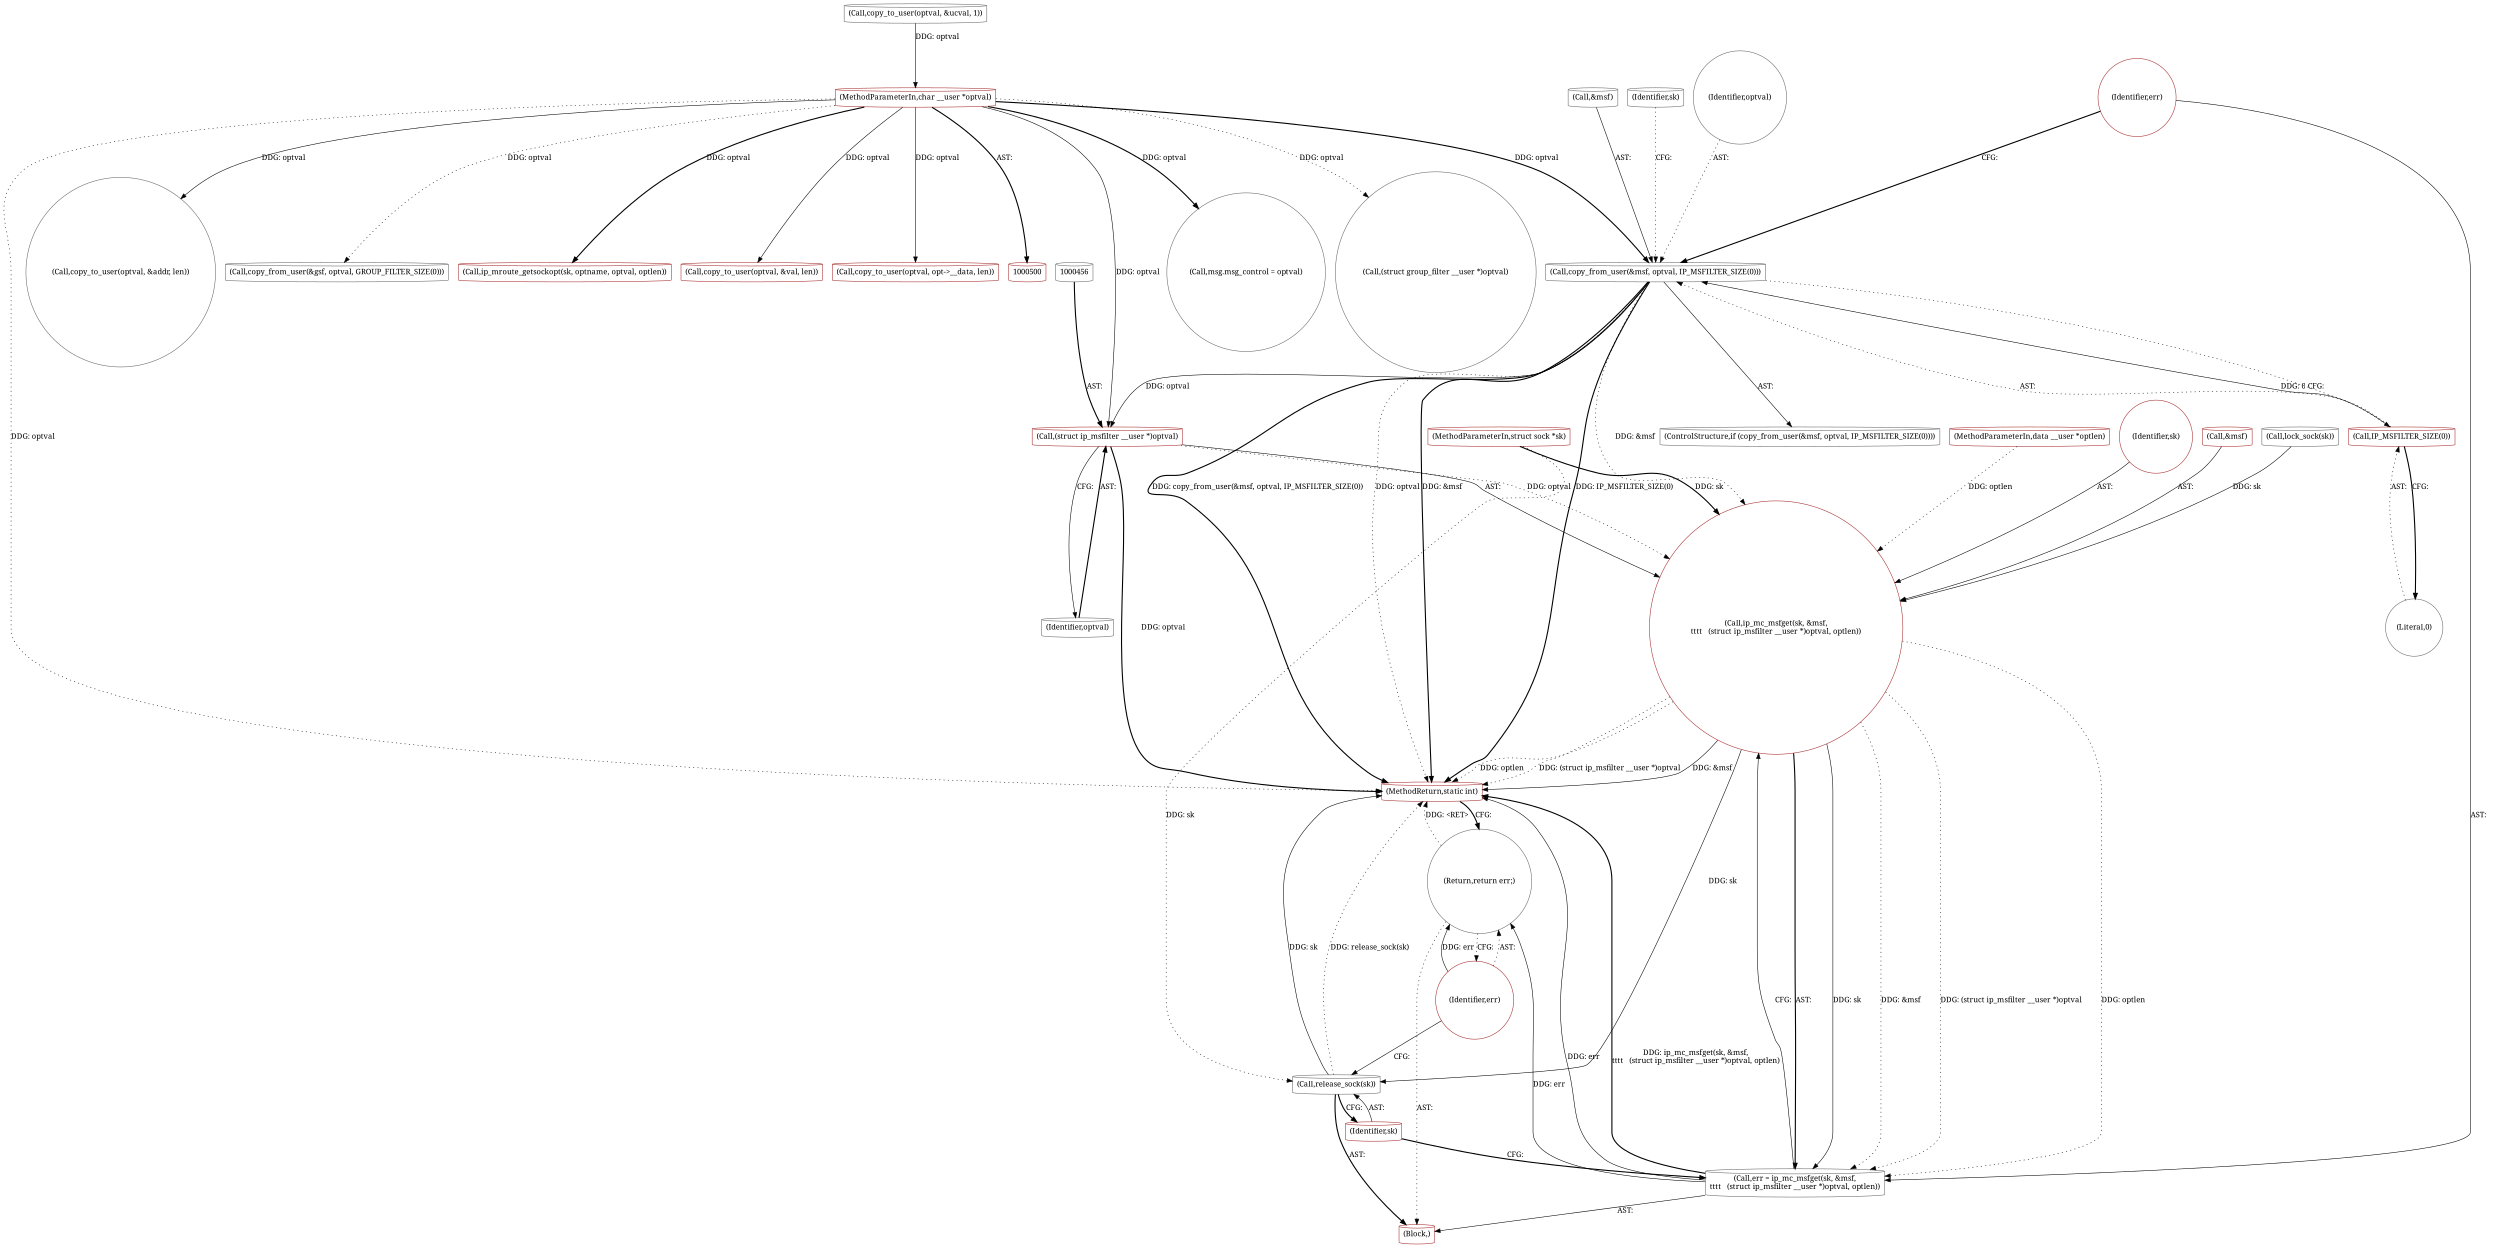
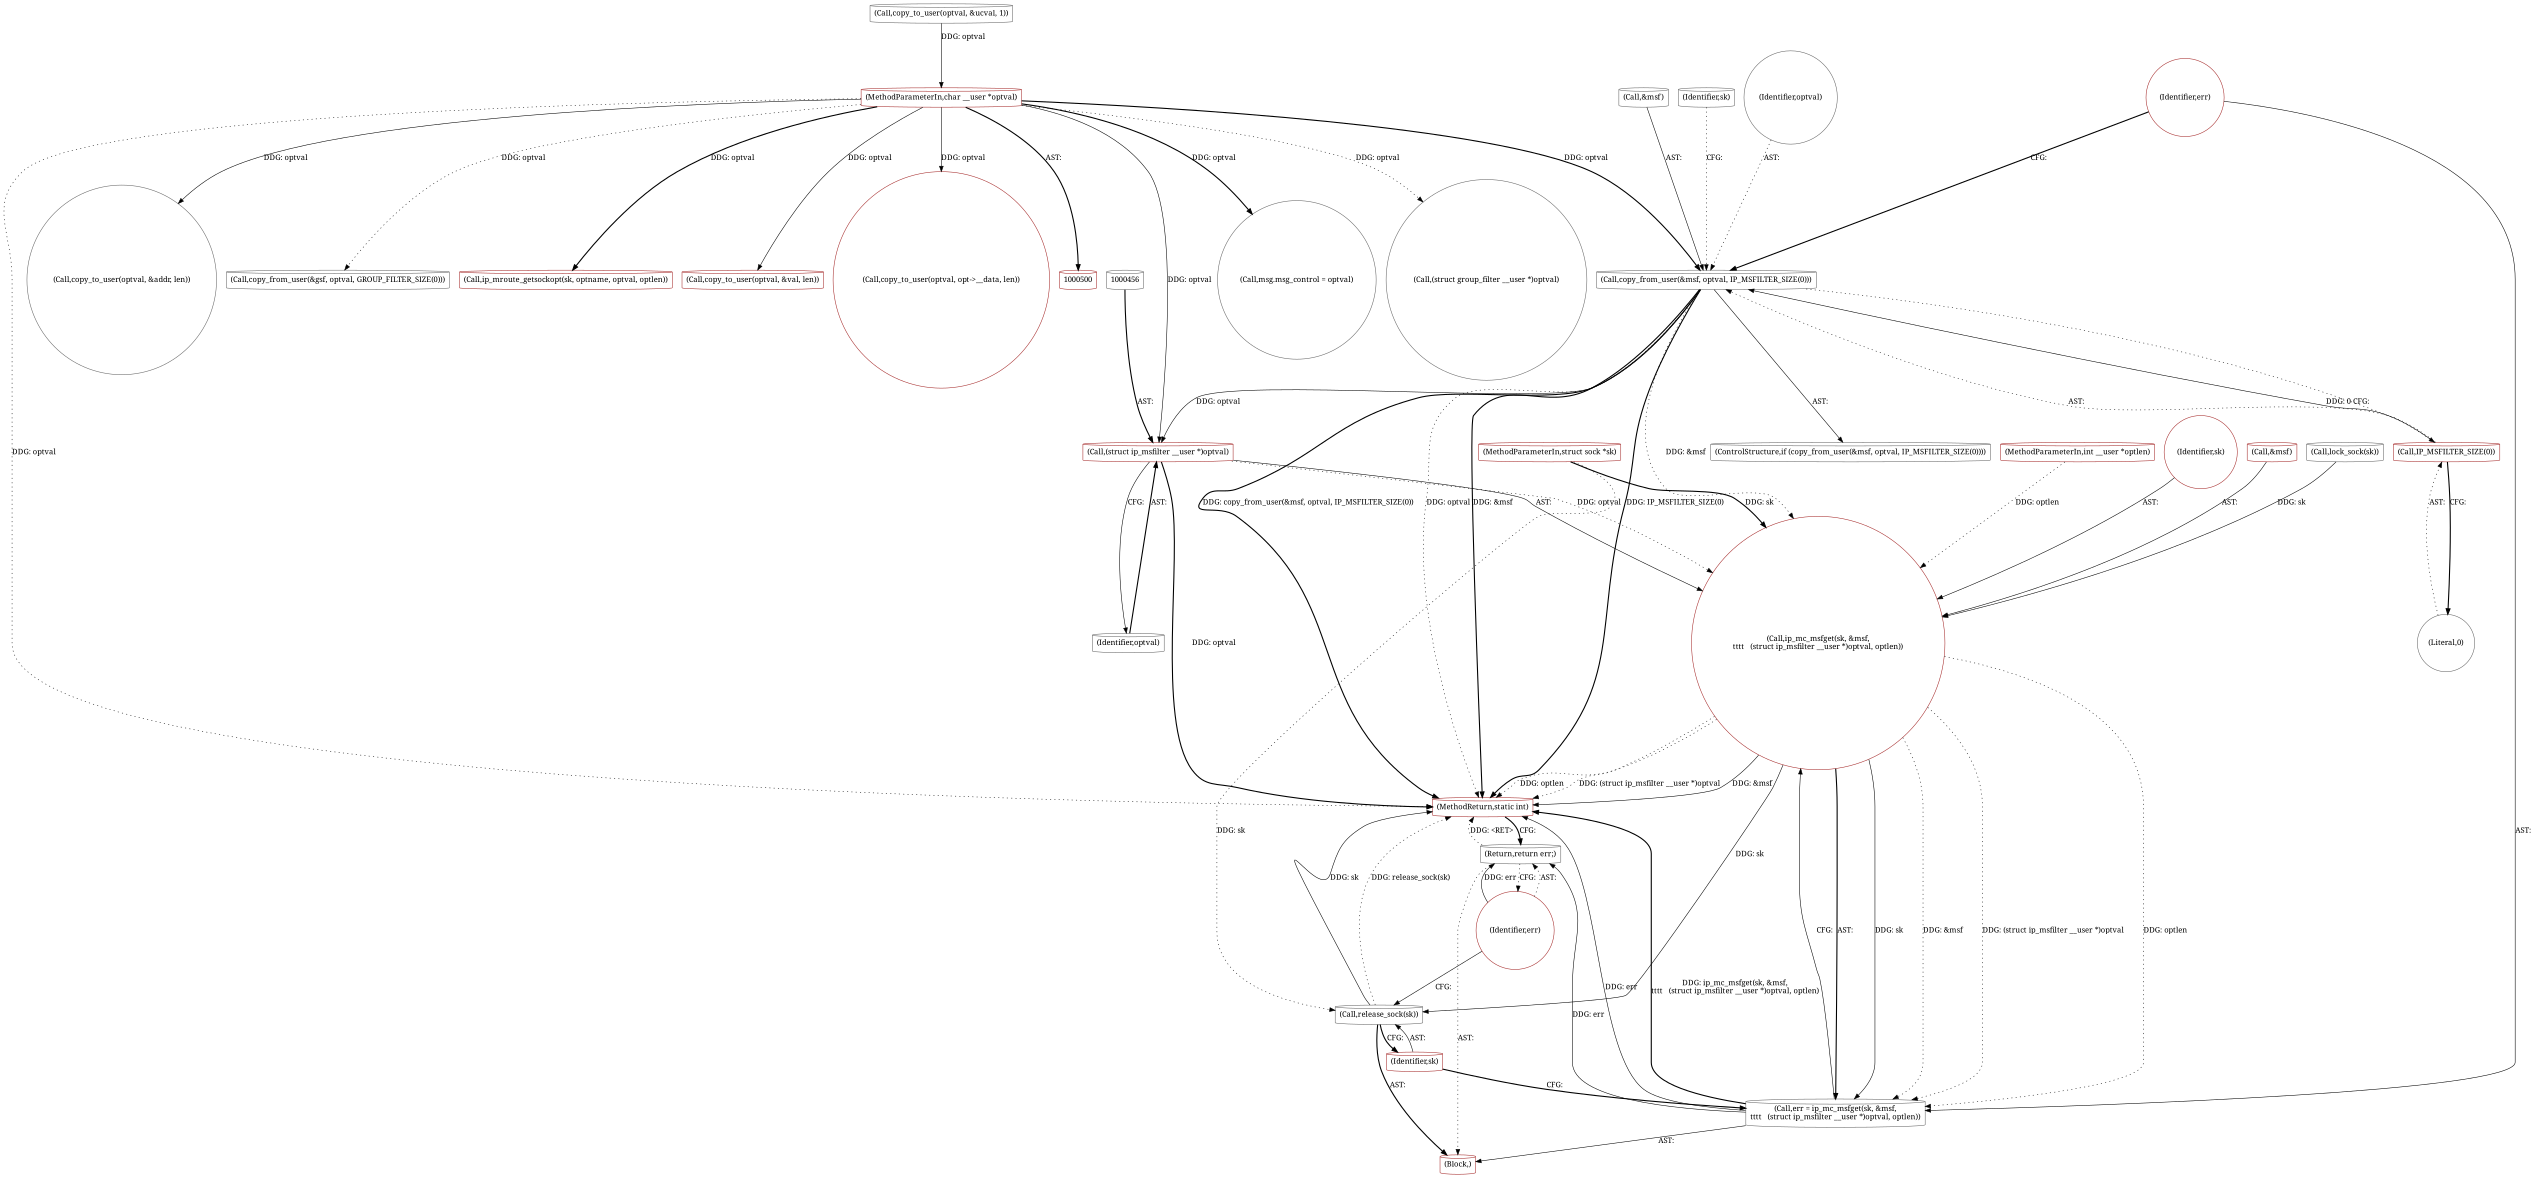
  digraph {
    fontname="Noto Serif"
    node [color=gray40 fontname="Noto Serif" shape=cylinder]
    edge [fontname="Noto Serif" style=solid]
    n1 [label="(Call,copy_from_user(&msf, optval, IP_MSFILTER_SIZE(0)))"]
    n2 [color=brown label="(Call,IP_MSFILTER_SIZE(0))"]
    n3 [color=brown label="(Call,ip_mc_msfget(sk, &msf,\n\t\t\t\t   (struct ip_msfilter __user *)optval, optlen))" shape=circle]
    n4 [color=brown label="(Call,(struct ip_msfilter __user *)optval)"]
    n5 [color=brown label="(MethodReturn,static int)"]
    n6 [label="(ControlStructure,if (copy_from_user(&msf, optval, IP_MSFILTER_SIZE(0))))"]
    n7 [label="(Literal,0)" shape=circle]
    n8 [label="(Call,err = ip_mc_msfget(sk, &msf,\n\t\t\t\t   (struct ip_msfilter __user *)optval, optlen))"]
    n9 [label="(Call,release_sock(sk))"]
    n10 [label="(Identifier,optval)"]
-   n11 [label="(Return,return err;)" shape=circle]
+   n11 [label="(Return,return err;)"]
    n12 [color=brown label="(MethodParameterIn,char __user *optval)"]
    n13 [label="(Call,msg.msg_control = optval)" shape=circle]
    n14 [label="(Call,(struct group_filter __user *)optval)" shape=circle]
    n15 [label="(Call,copy_to_user(optval, &addr, len))" shape=circle]
    n16 [label="(Call,copy_from_user(&gsf, optval, GROUP_FILTER_SIZE(0)))"]
    n17 [color=brown label="(Call,ip_mroute_getsockopt(sk, optname, optval, optlen))"]
    n18 [color=brown label="(Call,copy_to_user(optval, &val, len))"]
-   n19 [color=brown label="(Call,copy_to_user(optval, opt->__data, len))"]
+   n19 [color=brown label="(Call,copy_to_user(optval, opt->__data, len))" shape=circle]
    n20 [color=brown label=1000500]
    n21 [label="(Call,copy_to_user(optval, &ucval, 1))"]
    n22 [color=brown label="(Block,)"]
    n23 [color=brown label="(Identifier,sk)"]
    n24 [color=brown label="(Identifier,err)" shape=circle]
    n25 [label="(Call,&msf)"]
    n26 [color=brown label="(MethodParameterIn,struct sock *sk)"]
    n27 [label="(Identifier,sk)"]
-   n28 [color=brown label="(MethodParameterIn,data __user *optlen)"]
+   n28 [color=brown label="(MethodParameterIn,int __user *optlen)"]
    n29 [color=brown label="(Identifier,sk)" shape=circle]
    n30 [label="(Identifier,optval)" shape=circle]
    n31 [color=brown label="(Identifier,err)" shape=circle]
    n32 [color=brown label="(Call,&msf)"]
    n33 [label="(Call,lock_sock(sk))"]
    1000456
    n1 -> n2 [label="CFG: " style=dotted]
    n1 -> n3 [label="DDG: &msf" style=dotted]
    n1 -> n4 [label="DDG: optval"]
    n1 -> n5 [label="DDG: copy_from_user(&msf, optval, IP_MSFILTER_SIZE(0))" style=bold]
    n1 -> n5 [label="DDG: optval" style=dotted]
    n1 -> n5 [label="DDG: &msf" style=bold]
    n1 -> n5 [label="DDG: IP_MSFILTER_SIZE(0)" style=bold]
    n1 -> n6 [label="AST: "]
    n2 -> n1 [label="AST: " style=dotted]
    n2 -> n1 [label="DDG: 0"]
    n2 -> n7 [label="CFG: " style=bold]
    n3 -> n5 [label="DDG: (struct ip_msfilter __user *)optval" style=dotted]
    n3 -> n5 [label="DDG: &msf"]
    n3 -> n5 [label="DDG: optlen" style=dotted]
    n3 -> n8 [label="AST: " style=bold]
    n3 -> n8 [label="DDG: sk"]
    n3 -> n8 [label="DDG: &msf" style=dotted]
    n3 -> n8 [label="DDG: (struct ip_msfilter __user *)optval" style=dotted]
    n3 -> n8 [label="DDG: optlen" style=dotted]
    n3 -> n9 [label="DDG: sk"]
    n4 -> n3 [label="AST: "]
    n4 -> n3 [label="DDG: optval" style=dotted]
    n4 -> n5 [label="DDG: optval" style=bold]
    n4 -> n10 [label="CFG: "]
    n5 -> n11 [label="CFG: " style=bold]
    n7 -> n2 [label="AST: " style=dotted]
    n8 -> n3 [label="CFG: "]
    n8 -> n5 [label="DDG: err"]
    n8 -> n5 [label="DDG: ip_mc_msfget(sk, &msf,\n\t\t\t\t   (struct ip_msfilter __user *)optval, optlen)" style=bold]
    n8 -> n11 [label="DDG: err"]
    n8 -> n22 [label="AST: "]
    n9 -> n5 [label="DDG: sk"]
    n9 -> n5 [label="DDG: release_sock(sk)" style=dotted]
    n9 -> n22 [label="AST: " style=bold]
    n9 -> n23 [label="CFG: " style=bold]
    n10 -> n4 [label="AST: " style=bold]
    n11 -> n5 [label="DDG: <RET>" style=dotted]
    n11 -> n22 [label="AST: " style=dotted]
    n11 -> n24 [label="CFG: " style=dotted]
    n12 -> n1 [label="DDG: optval" style=bold]
    n12 -> n4 [label="DDG: optval"]
    n12 -> n5 [label="DDG: optval" style=dotted]
    n12 -> n13 [label="DDG: optval" style=bold]
    n12 -> n14 [label="DDG: optval" style=dotted]
    n12 -> n15 [label="DDG: optval"]
    n12 -> n16 [label="DDG: optval" style=dotted]
    n12 -> n17 [label="DDG: optval" style=bold]
    n12 -> n18 [label="DDG: optval"]
    n12 -> n19 [label="DDG: optval"]
    n12 -> n20 [label="AST: " style=bold]
    n21 -> n12 [label="DDG: optval"]
    n23 -> n8 [label="CFG: " style=bold]
    n23 -> n9 [label="AST: "]
    n24 -> n9 [label="CFG: "]
    n24 -> n11 [label="AST: " style=dotted]
    n24 -> n11 [label="DDG: err"]
    n25 -> n1 [label="AST: "]
    n26 -> n3 [label="DDG: sk" style=bold]
    n26 -> n9 [label="DDG: sk" style=dotted]
    n27 -> n1 [label="CFG: " style=dotted]
    n28 -> n3 [label="DDG: optlen" style=dotted]
    n29 -> n3 [label="AST: "]
    n30 -> n1 [label="AST: " style=dotted]
    n31 -> n1 [label="CFG: " style=bold]
    n31 -> n8 [label="AST: "]
    n32 -> n3 [label="AST: "]
    n33 -> n3 [label="DDG: sk"]
    1000456 -> n4 [label="AST: " style=bold]
  }
